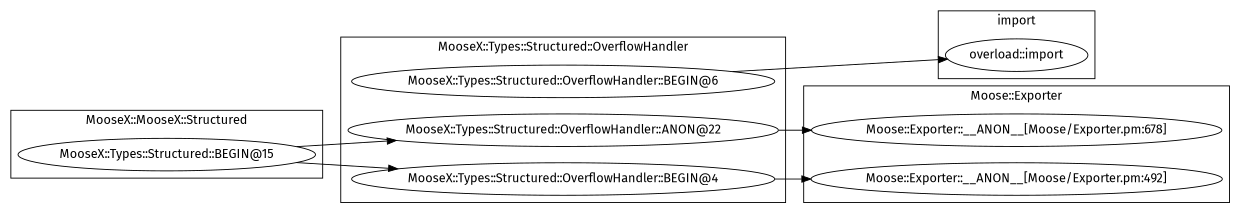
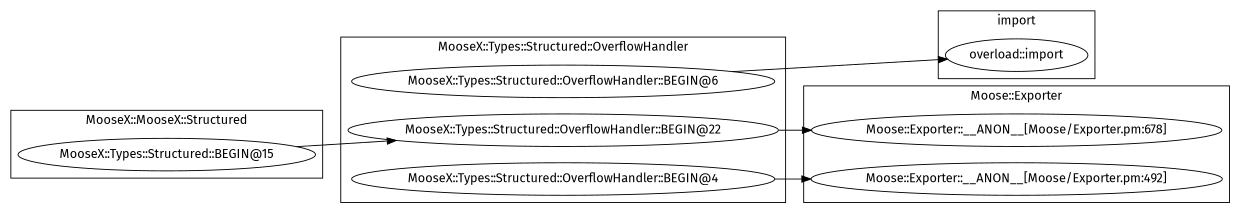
  digraph {
    fontname="Fira Sans"
    rankdir=LR
    node [fontname="Fira Sans"]
    edge [fontname="Fira Sans"]
    "overload::import"
    "MooseX::Types::Structured::OverflowHandler::BEGIN@6"
-   "MooseX::Types::Structured::OverflowHandler::BEGIN@22" [label="MooseX::Types::Structured::OverflowHandler::ANON@22"]
+   "MooseX::Types::Structured::OverflowHandler::BEGIN@22"
    "MooseX::Types::Structured::OverflowHandler::BEGIN@4"
    "Moose::Exporter::__ANON__[Moose/Exporter.pm:492]"
    "Moose::Exporter::__ANON__[Moose/Exporter.pm:678]"
    "MooseX::Types::Structured::BEGIN@15"
    subgraph cluster_1 {
      label=import
      "overload::import"
    }
    subgraph cluster_2 {
      label="MooseX::Types::Structured::OverflowHandler"
      "MooseX::Types::Structured::OverflowHandler::BEGIN@6"
      "MooseX::Types::Structured::OverflowHandler::BEGIN@22"
      "MooseX::Types::Structured::OverflowHandler::BEGIN@4"
    }
    subgraph cluster_3 {
      label="Moose::Exporter"
      "Moose::Exporter::__ANON__[Moose/Exporter.pm:492]"
      "Moose::Exporter::__ANON__[Moose/Exporter.pm:678]"
    }
    subgraph cluster_4 {
      label="MooseX::MooseX::Structured"
      "MooseX::Types::Structured::BEGIN@15"
    }
    "MooseX::Types::Structured::OverflowHandler::BEGIN@6" -> "overload::import"
    "MooseX::Types::Structured::OverflowHandler::BEGIN@22" -> "Moose::Exporter::__ANON__[Moose/Exporter.pm:678]"
    "MooseX::Types::Structured::OverflowHandler::BEGIN@4" -> "Moose::Exporter::__ANON__[Moose/Exporter.pm:492]"
    "MooseX::Types::Structured::BEGIN@15" -> "MooseX::Types::Structured::OverflowHandler::BEGIN@22"
-   "MooseX::Types::Structured::BEGIN@15" -> "MooseX::Types::Structured::OverflowHandler::BEGIN@4"
  }
